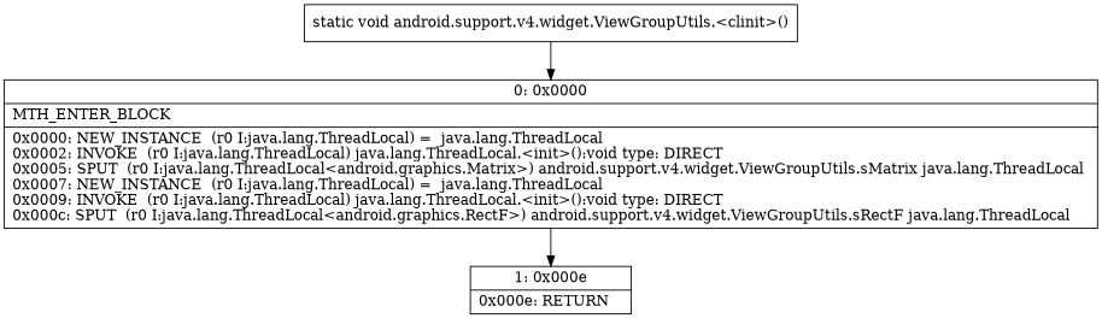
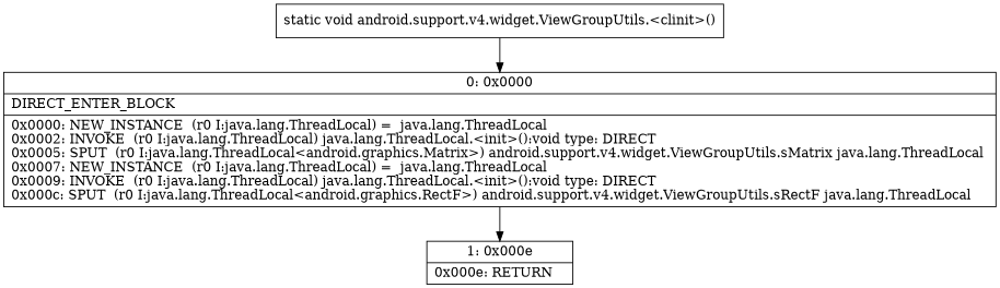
  digraph {
    node [shape=record]
-   n1 [label="{0\:\ 0x0000|MTH_ENTER_BLOCK\l|0x0000: NEW_INSTANCE  (r0 I:java.lang.ThreadLocal) =  java.lang.ThreadLocal \l0x0002: INVOKE  (r0 I:java.lang.ThreadLocal) java.lang.ThreadLocal.\<init\>():void type: DIRECT \l0x0005: SPUT  (r0 I:java.lang.ThreadLocal\<android.graphics.Matrix\>) android.support.v4.widget.ViewGroupUtils.sMatrix java.lang.ThreadLocal \l0x0007: NEW_INSTANCE  (r0 I:java.lang.ThreadLocal) =  java.lang.ThreadLocal \l0x0009: INVOKE  (r0 I:java.lang.ThreadLocal) java.lang.ThreadLocal.\<init\>():void type: DIRECT \l0x000c: SPUT  (r0 I:java.lang.ThreadLocal\<android.graphics.RectF\>) android.support.v4.widget.ViewGroupUtils.sRectF java.lang.ThreadLocal \l}"]
+   n1 [label="{0\:\ 0x0000|DIRECT_ENTER_BLOCK\l|0x0000: NEW_INSTANCE  (r0 I:java.lang.ThreadLocal) =  java.lang.ThreadLocal \l0x0002: INVOKE  (r0 I:java.lang.ThreadLocal) java.lang.ThreadLocal.\<init\>():void type: DIRECT \l0x0005: SPUT  (r0 I:java.lang.ThreadLocal\<android.graphics.Matrix\>) android.support.v4.widget.ViewGroupUtils.sMatrix java.lang.ThreadLocal \l0x0007: NEW_INSTANCE  (r0 I:java.lang.ThreadLocal) =  java.lang.ThreadLocal \l0x0009: INVOKE  (r0 I:java.lang.ThreadLocal) java.lang.ThreadLocal.\<init\>():void type: DIRECT \l0x000c: SPUT  (r0 I:java.lang.ThreadLocal\<android.graphics.RectF\>) android.support.v4.widget.ViewGroupUtils.sRectF java.lang.ThreadLocal \l}"]
    n2 [label="{1\:\ 0x000e|0x000e: RETURN   \l}"]
    n3 [label="{static void android.support.v4.widget.ViewGroupUtils.\<clinit\>() }"]
    n1 -> n2
    n3 -> n1
  }
